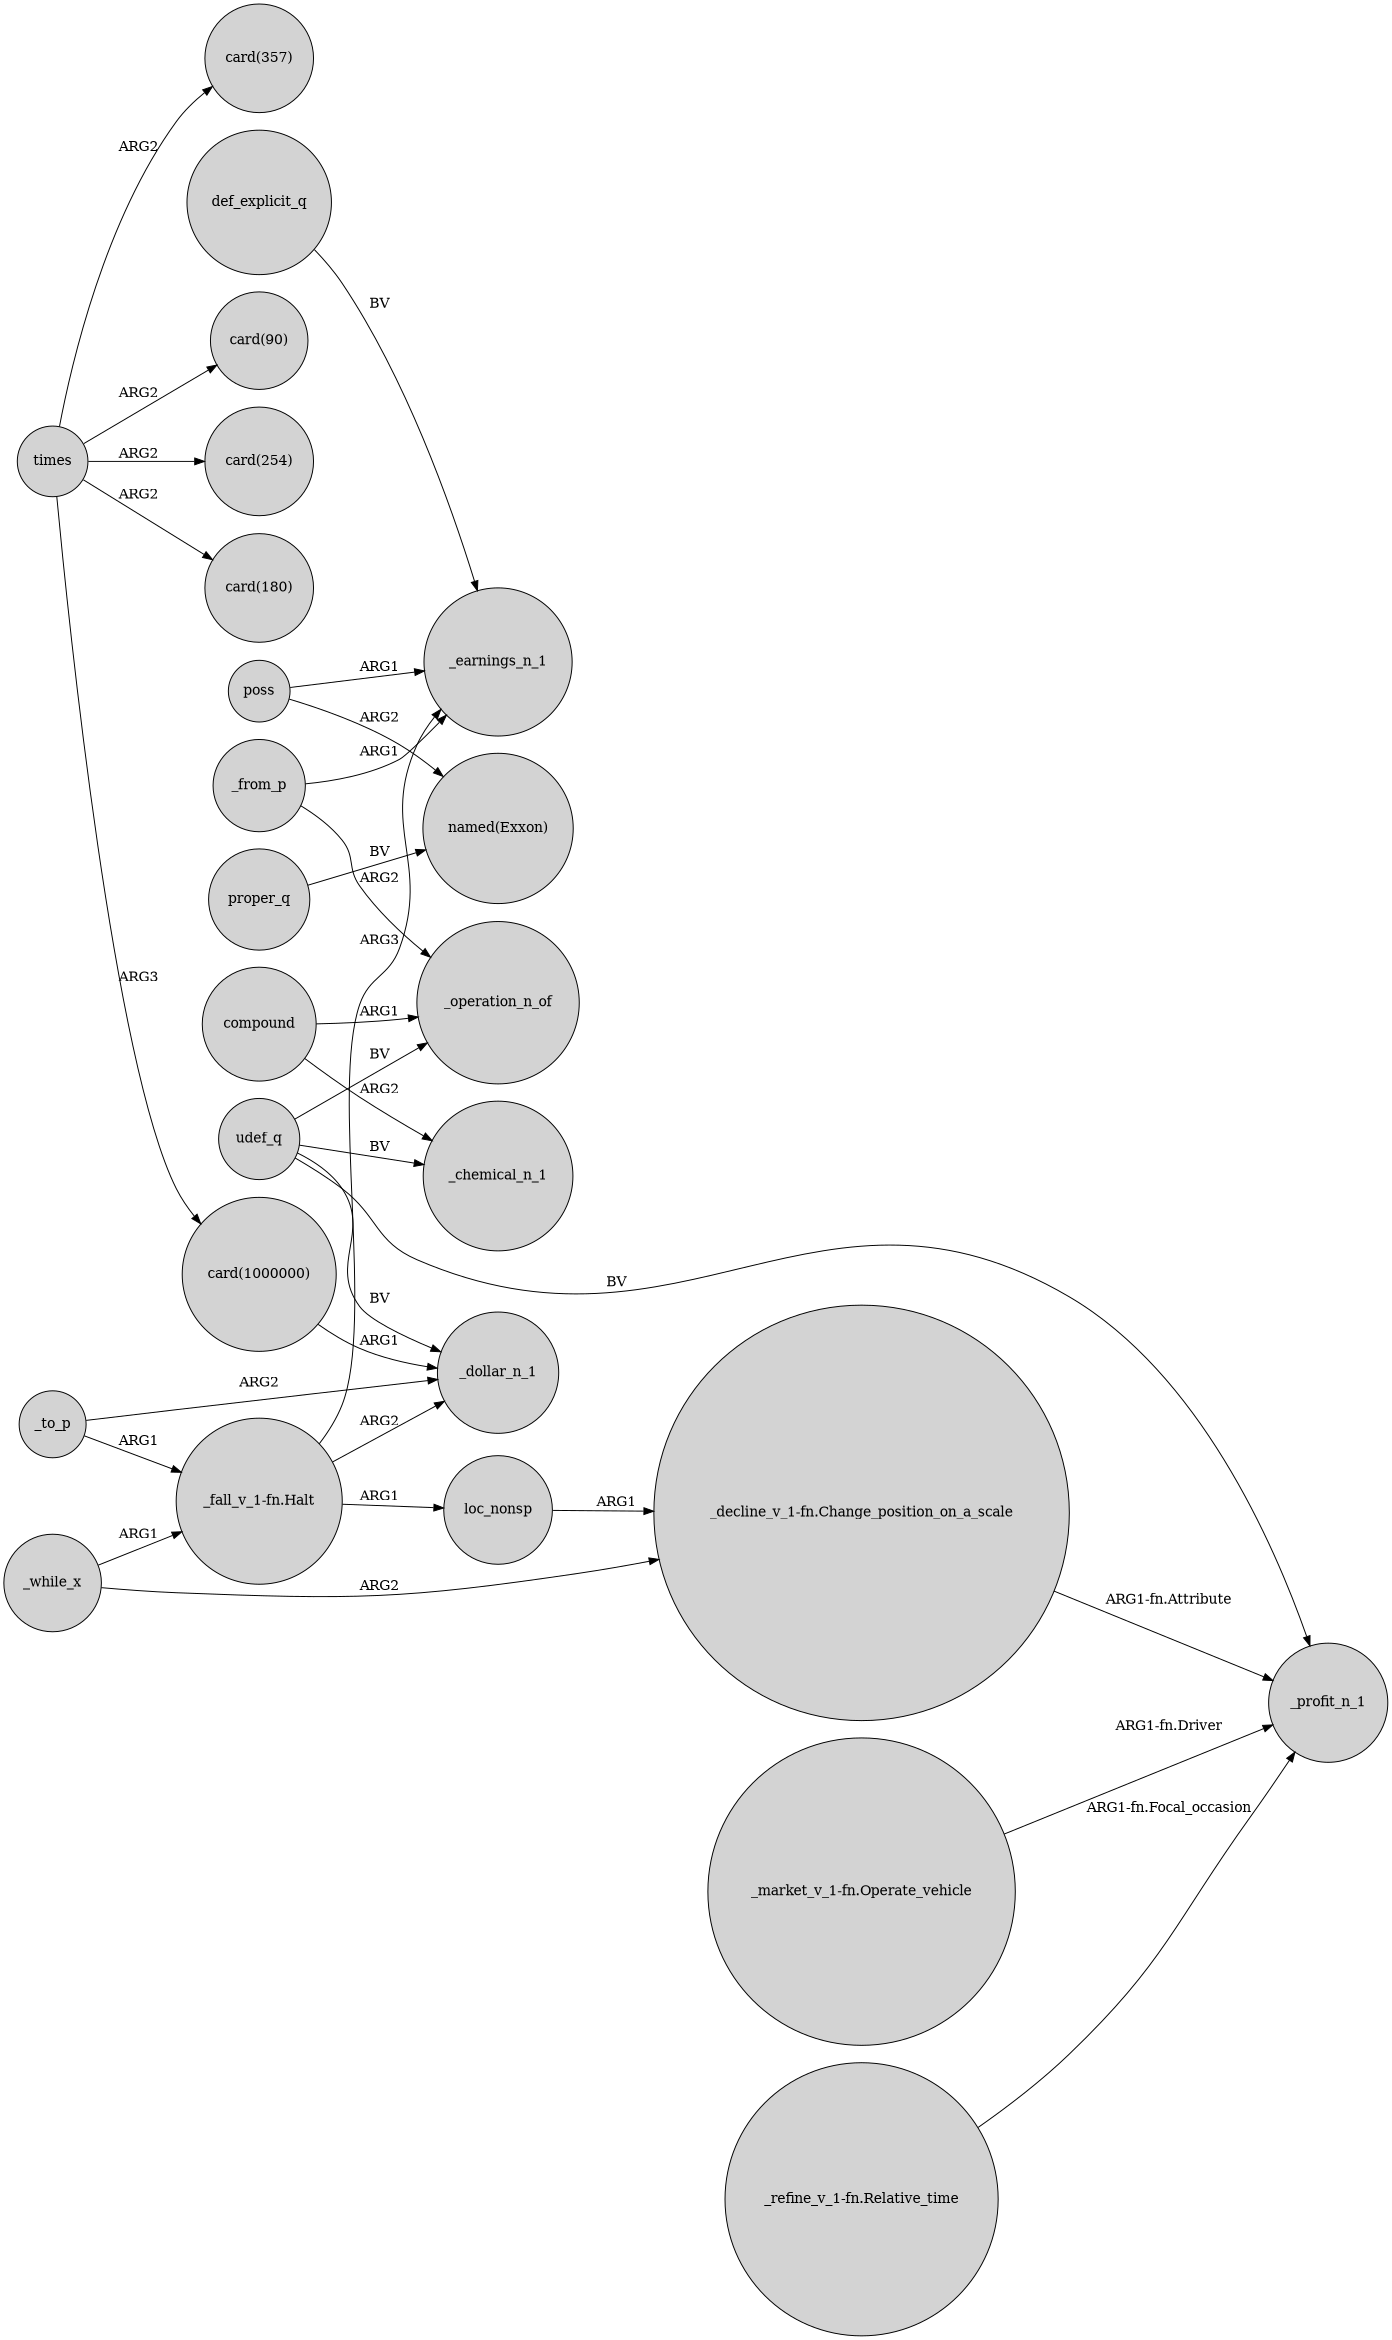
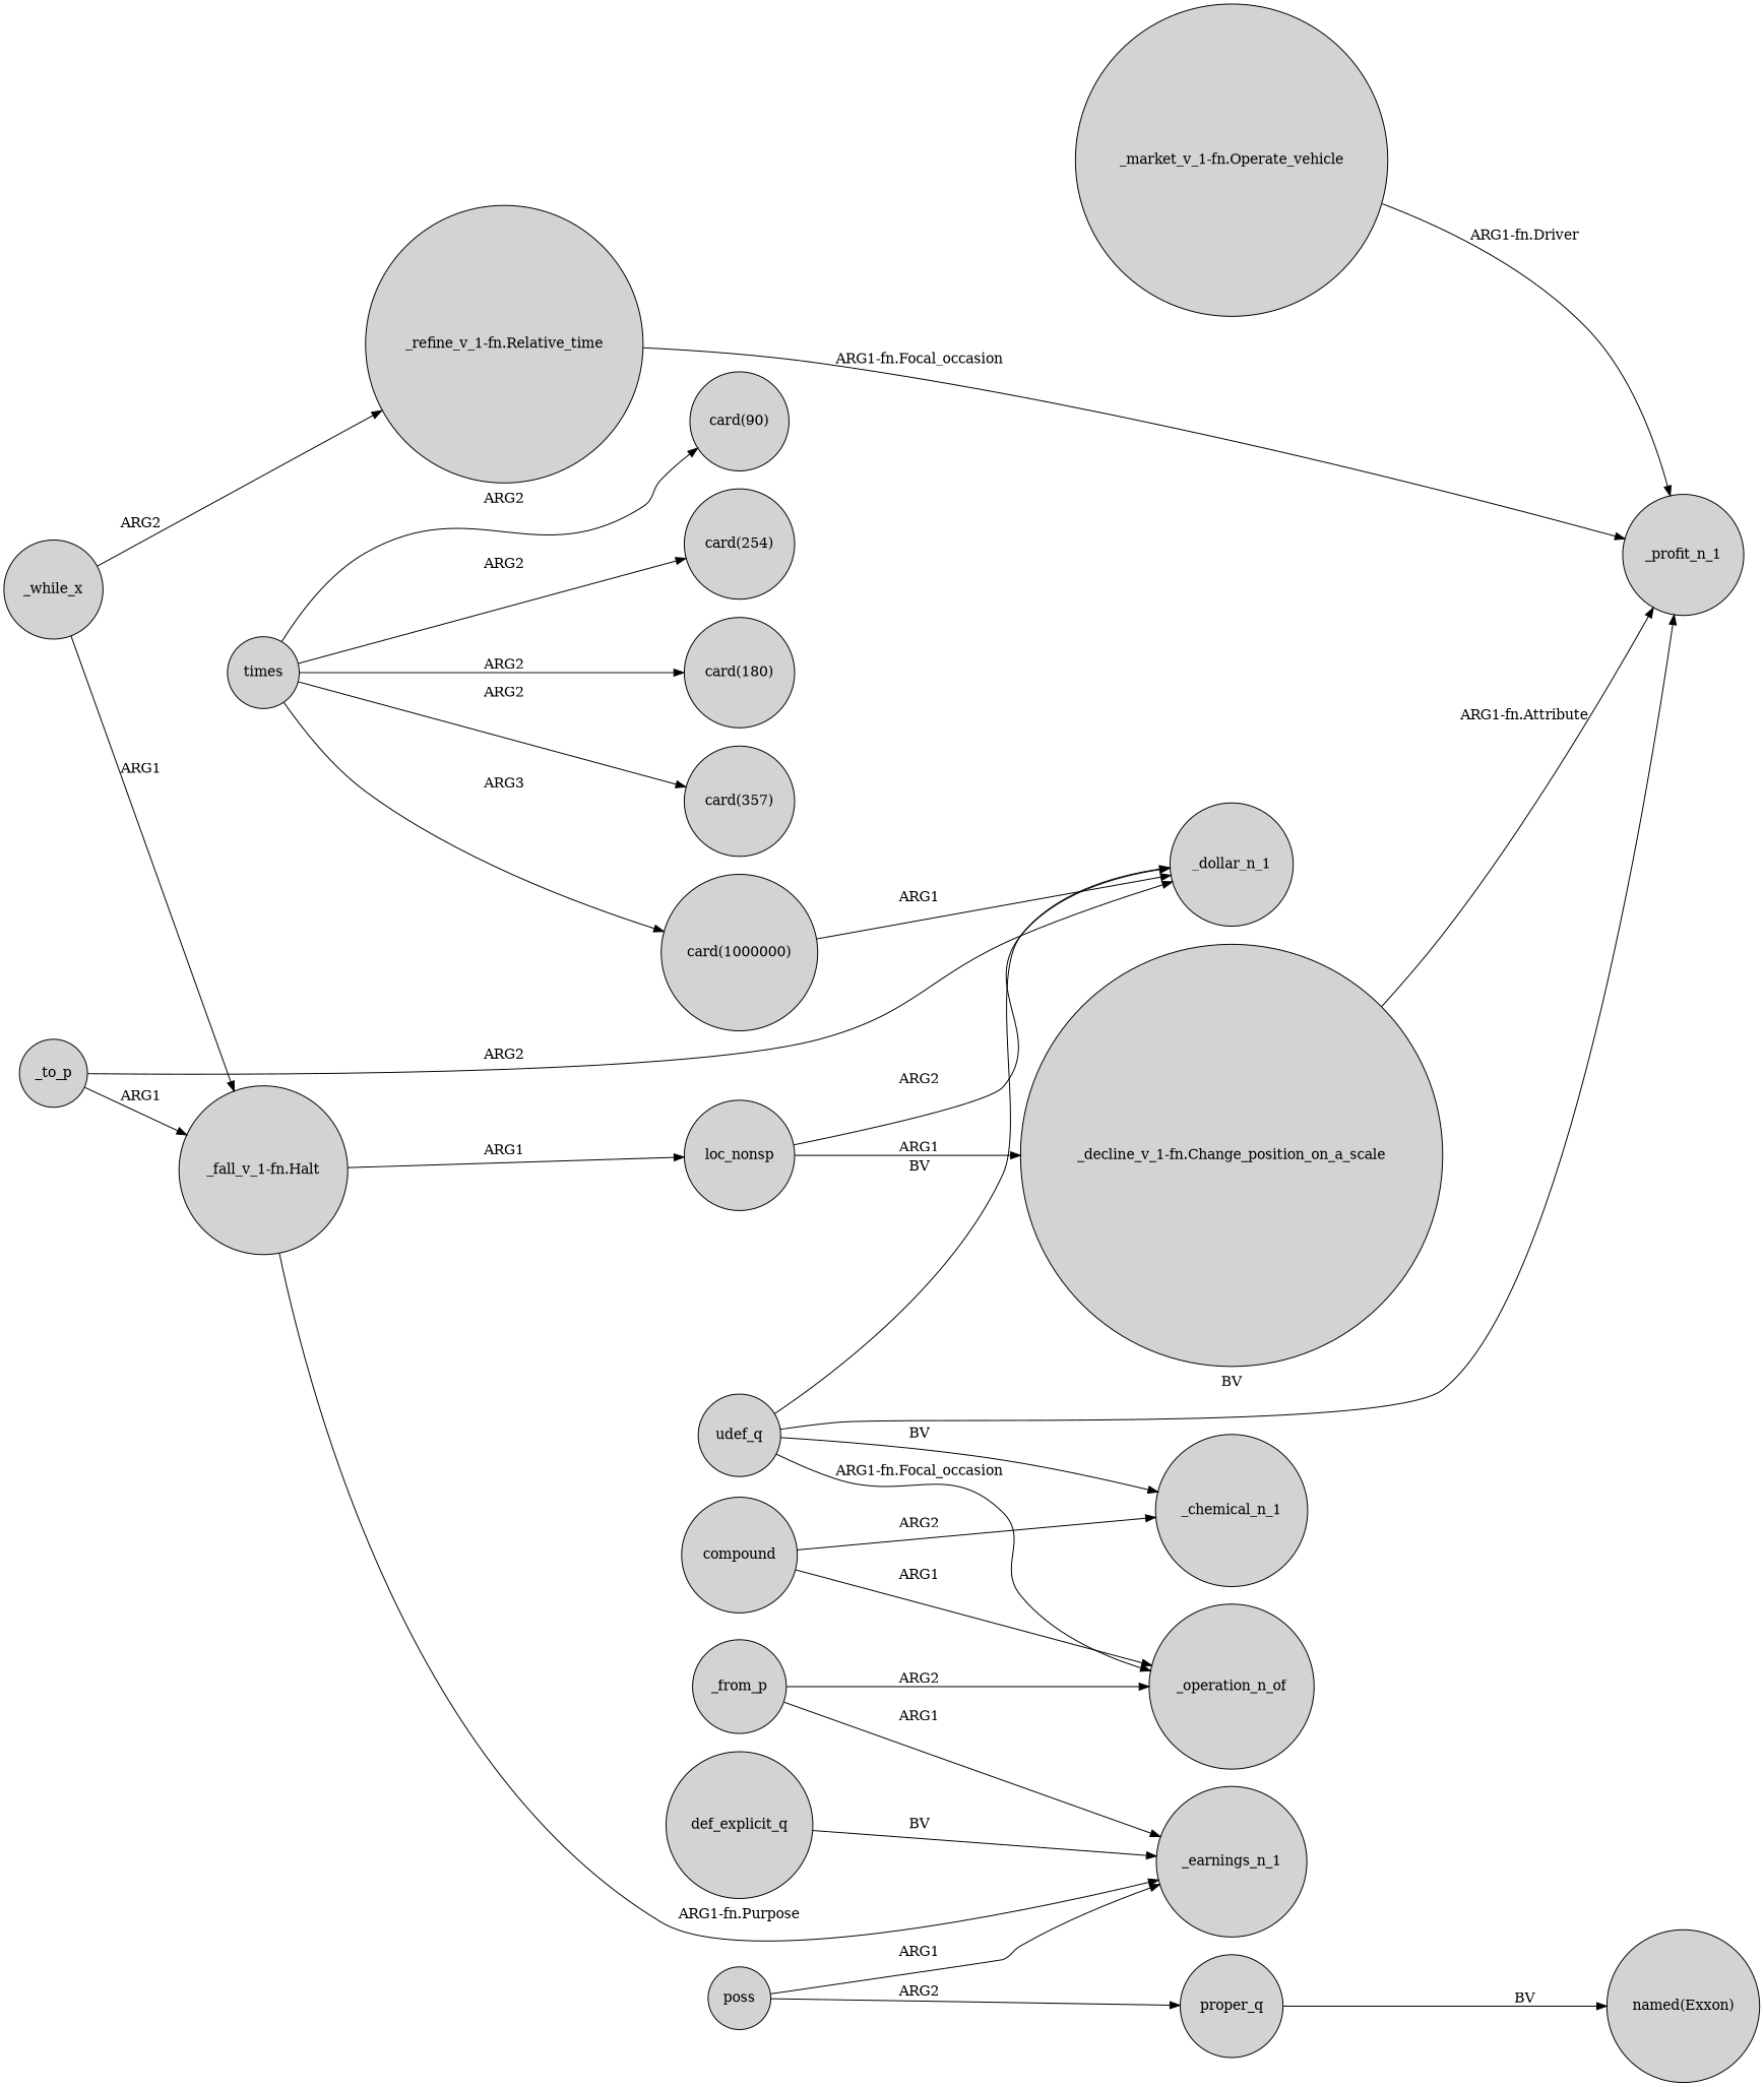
  digraph {
    rankdir=LR
    node [shape=circle style=filled]
    times
    "card(180)"
    "card(357)"
    "card(1000000)"
    "card(90)"
    "card(254)"
    _dollar_n_1
    "_fall_v_1-fn.Halt"
    _earnings_n_1
    loc_nonsp
    compound
    _chemical_n_1
    _operation_n_of
    "_decline_v_1-fn.Change_position_on_a_scale"
    _profit_n_1
    _to_p
    udef_q
    proper_q
    "named(Exxon)"
    "_market_v_1-fn.Operate_vehicle"
    def_explicit_q
    poss
    _while_x
    "_refine_v_1-fn.Relative_time"
    _from_p
    times -> "card(180)" [label=ARG2]
    times -> "card(357)" [label=ARG2]
    times -> "card(1000000)" [label=ARG3]
    times -> "card(90)" [label=ARG2]
    times -> "card(254)" [label=ARG2]
    "card(1000000)" -> _dollar_n_1 [label=ARG1]
-   "_fall_v_1-fn.Halt" -> _earnings_n_1 [label=ARG3]
+   "_fall_v_1-fn.Halt" -> _earnings_n_1 [label="ARG1-fn.Purpose"]
    "_fall_v_1-fn.Halt" -> loc_nonsp [label=ARG1]
-   "_fall_v_1-fn.Halt" -> _dollar_n_1 [label=ARG2]
+   loc_nonsp -> _dollar_n_1 [label=ARG2]
    loc_nonsp -> "_decline_v_1-fn.Change_position_on_a_scale" [label=ARG1]
    compound -> _chemical_n_1 [label=ARG2]
    compound -> _operation_n_of [label=ARG1]
    "_decline_v_1-fn.Change_position_on_a_scale" -> _profit_n_1 [label="ARG1-fn.Attribute"]
    _to_p -> _dollar_n_1 [label=ARG2]
    _to_p -> "_fall_v_1-fn.Halt" [label=ARG1]
    udef_q -> _dollar_n_1 [label=BV]
    udef_q -> _chemical_n_1 [label=BV]
-   udef_q -> _operation_n_of [label=BV]
+   udef_q -> _operation_n_of [label="ARG1-fn.Focal_occasion"]
    udef_q -> _profit_n_1 [label=BV]
    proper_q -> "named(Exxon)" [label=BV]
    "_market_v_1-fn.Operate_vehicle" -> _profit_n_1 [label="ARG1-fn.Driver"]
    def_explicit_q -> _earnings_n_1 [label=BV]
    poss -> _earnings_n_1 [label=ARG1]
-   poss -> "named(Exxon)" [label=ARG2]
+   poss -> proper_q [label=ARG2]
    _while_x -> "_fall_v_1-fn.Halt" [label=ARG1]
-   _while_x -> "_decline_v_1-fn.Change_position_on_a_scale" [label=ARG2]
+   _while_x -> "_refine_v_1-fn.Relative_time" [label=ARG2]
    "_refine_v_1-fn.Relative_time" -> _profit_n_1 [label="ARG1-fn.Focal_occasion"]
    _from_p -> _earnings_n_1 [label=ARG1]
    _from_p -> _operation_n_of [label=ARG2]
  }
